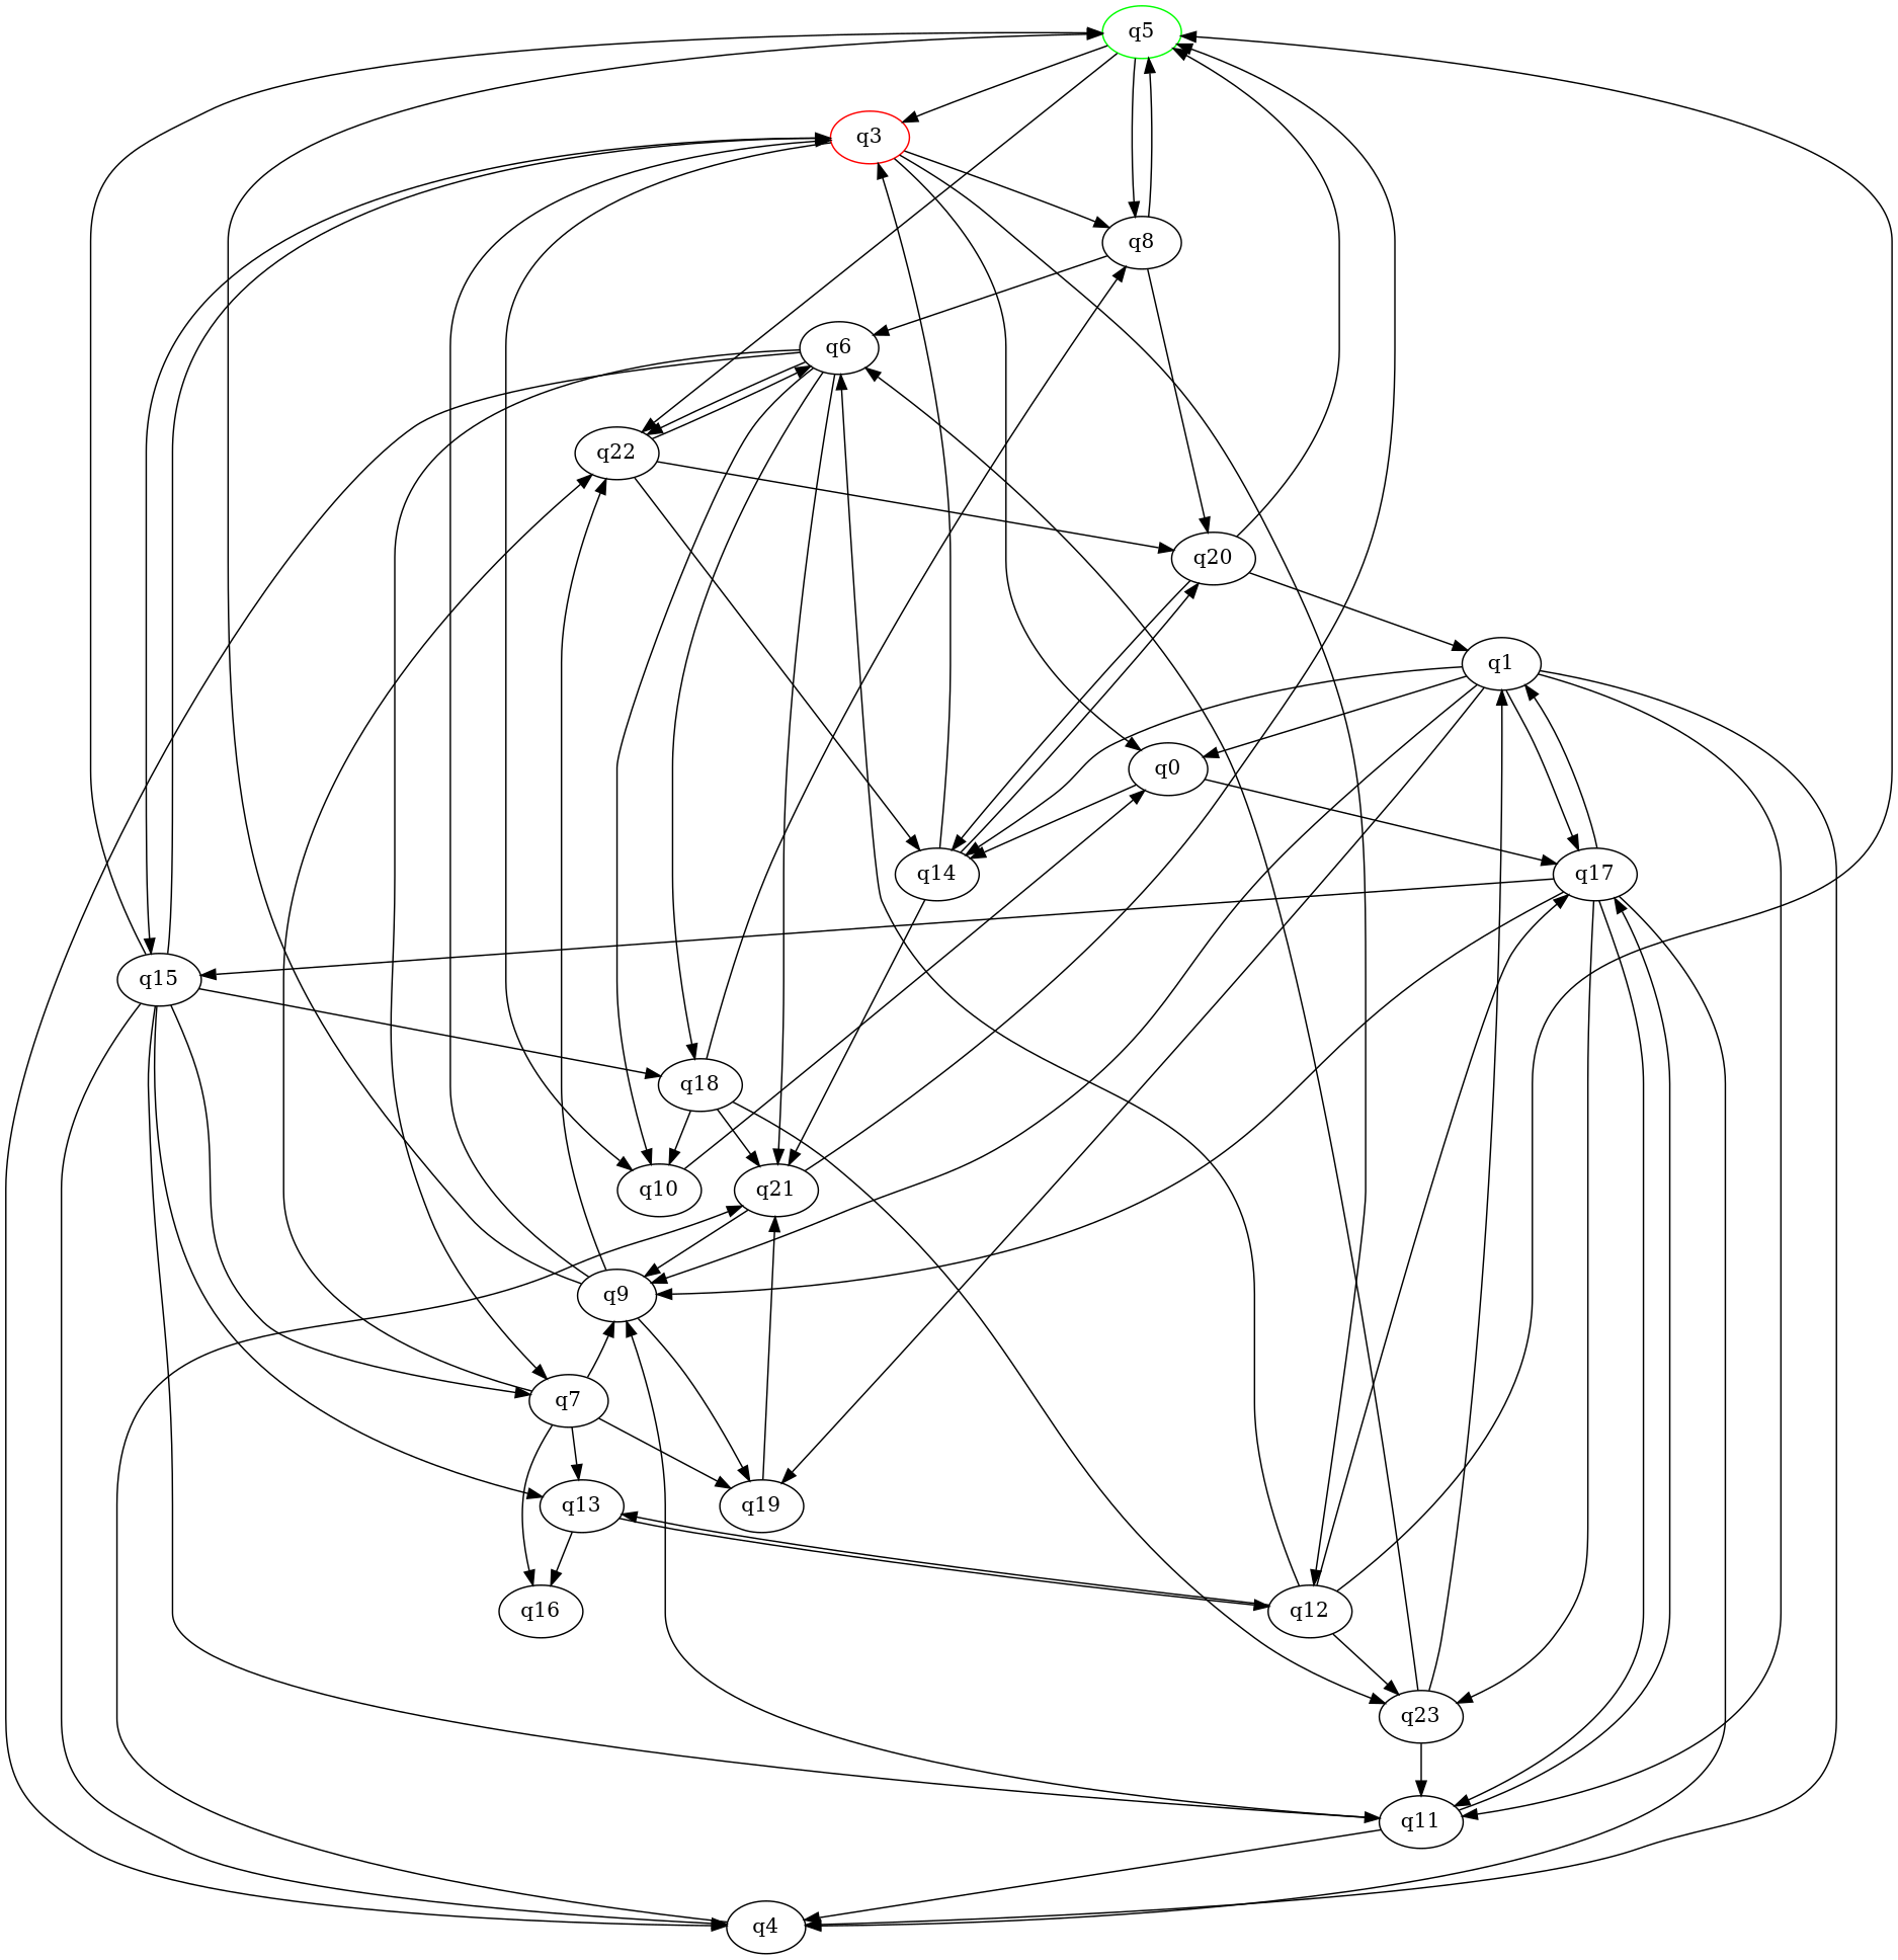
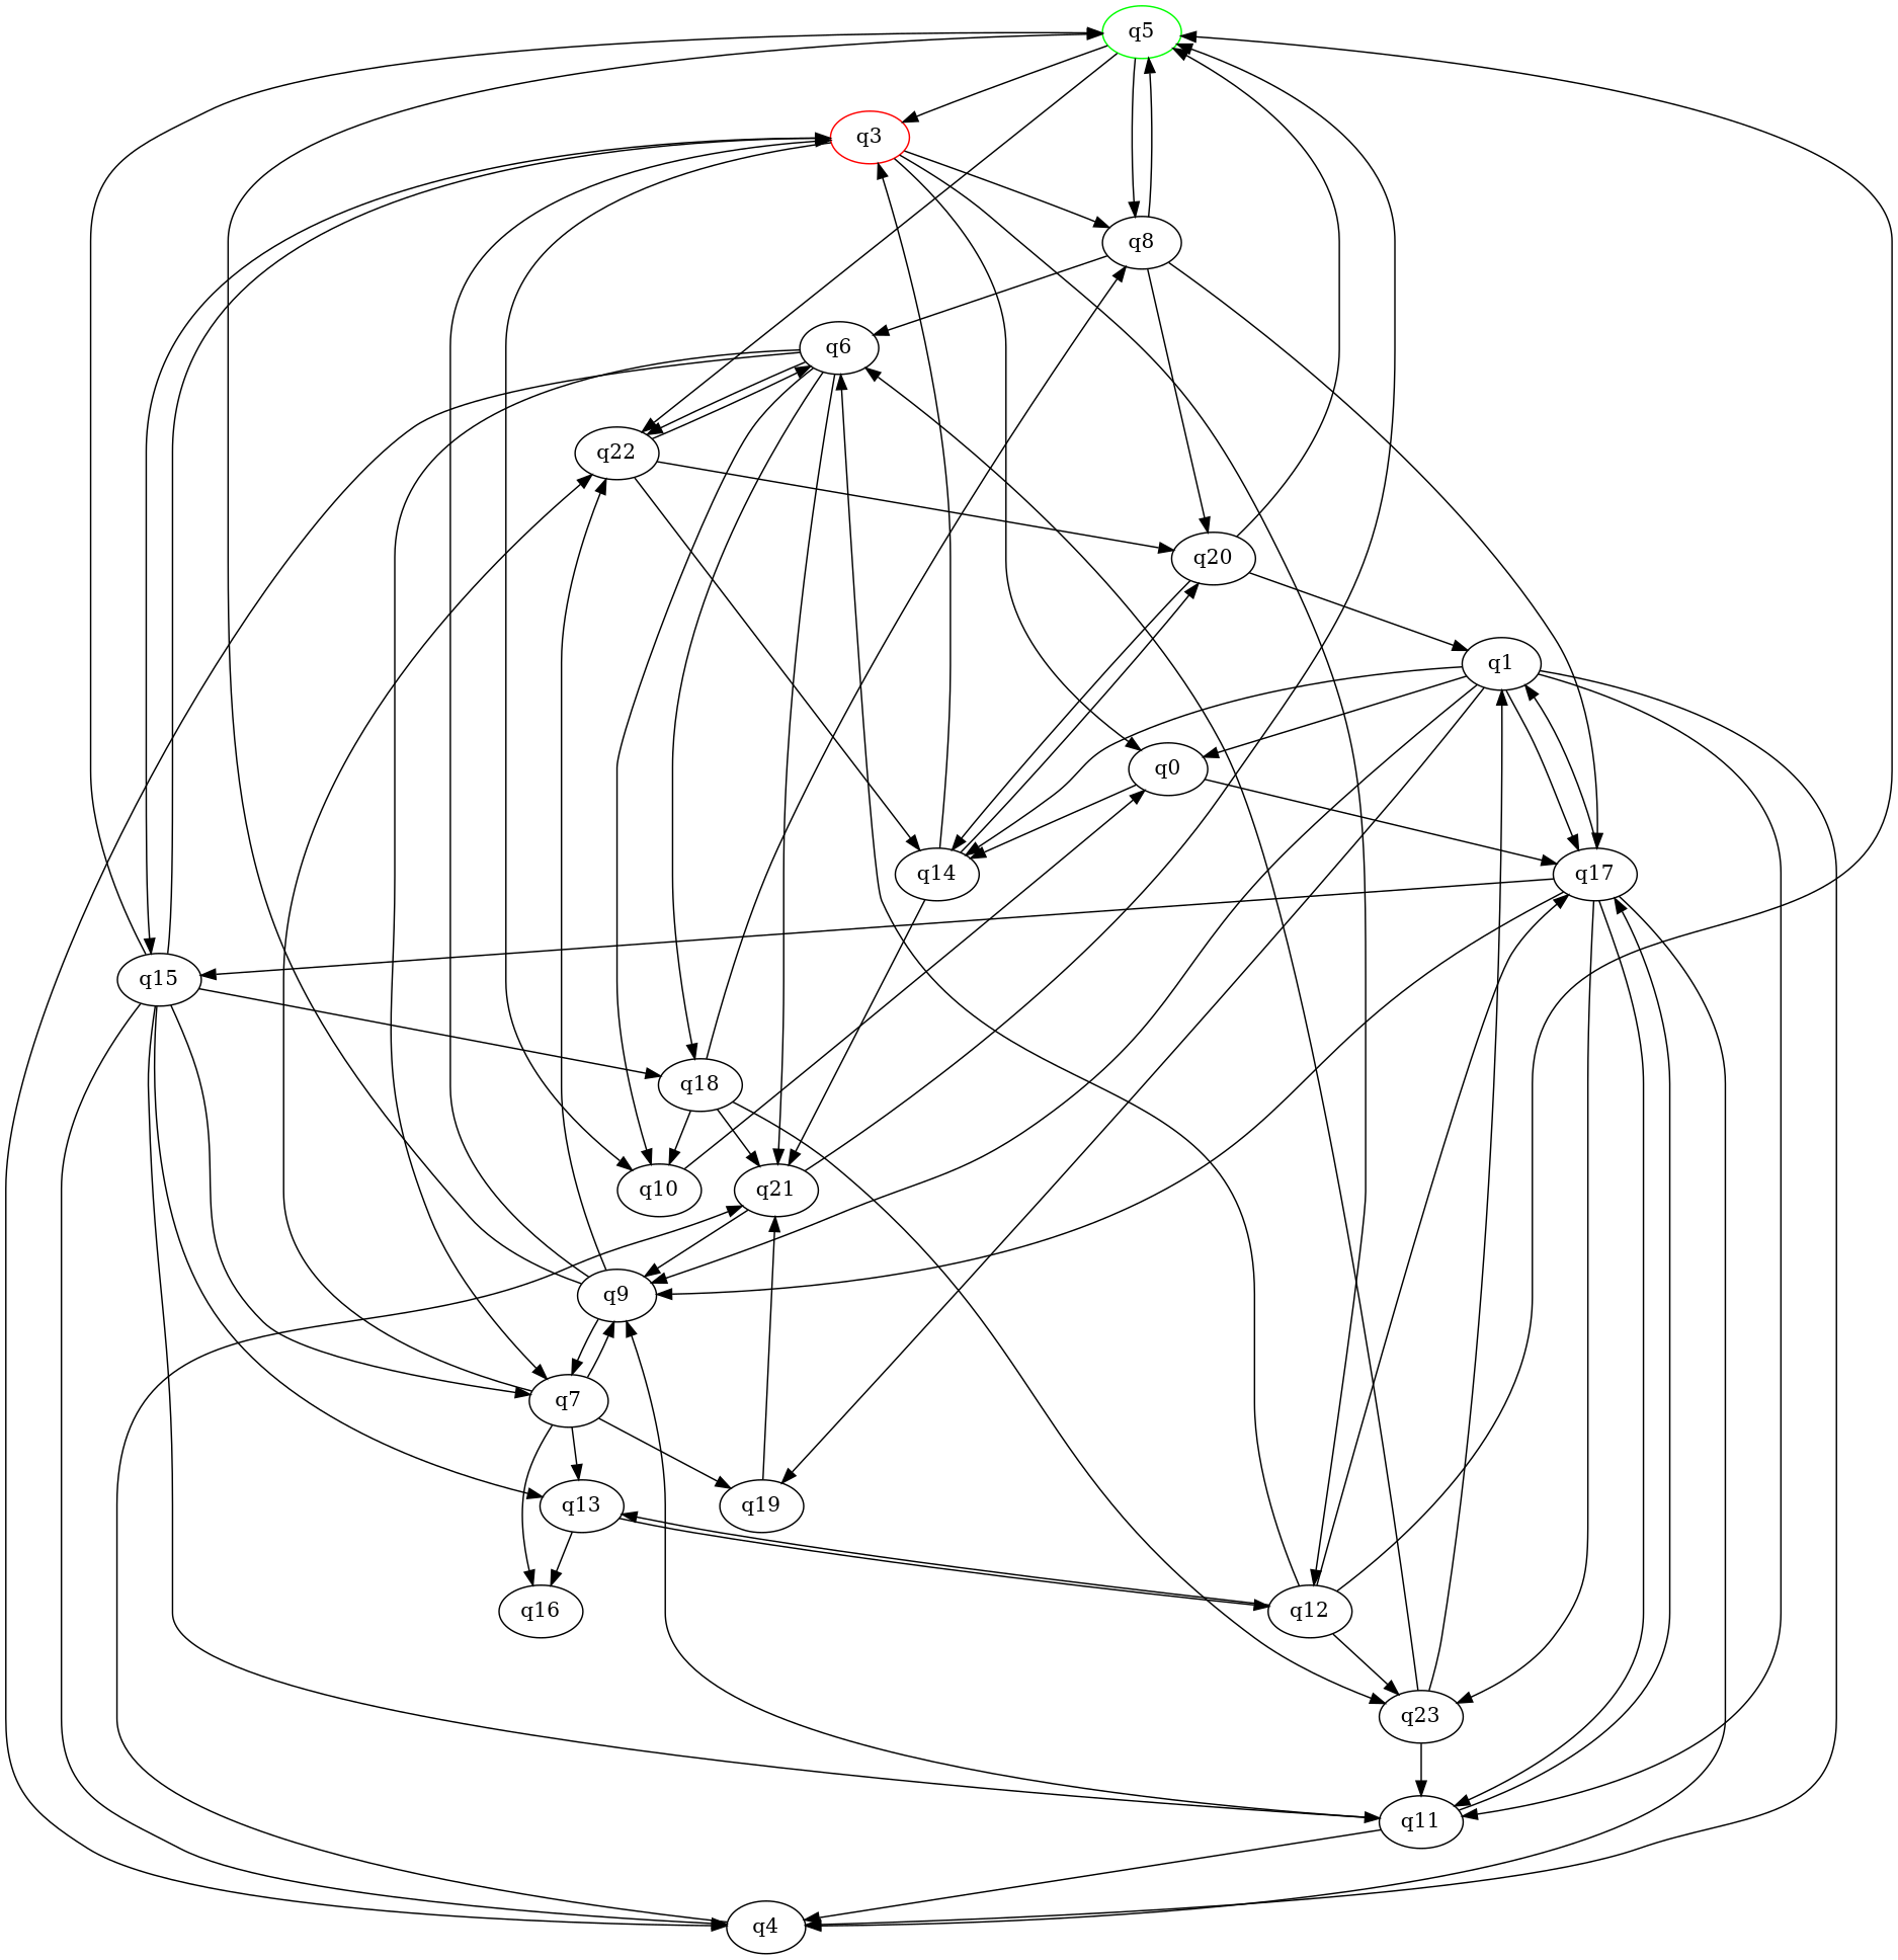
  digraph {
    q5 [color=green initial=1]
    q3 [color=red final=1]
    q8
    q22
    q0
    q10
    q12
    q15
    q17
    q20
    q6
    q14
    q23
    q13
    q4
    q11
    q7
    q18
    q21
    q1
    q9
    q19
    q16
    q5 -> q3
    q5 -> q8
    q5 -> q22
    q3 -> q8
    q3 -> q0
    q3 -> q10
    q3 -> q12
    q3 -> q15
    q8 -> q5
+   q8 -> q17
    q8 -> q20
    q8 -> q6
    q22 -> q20
    q22 -> q6
    q22 -> q14
    q0 -> q17
    q0 -> q14
    q10 -> q0
    q12 -> q5
    q12 -> q17
    q12 -> q6
    q12 -> q23
    q12 -> q13
    q15 -> q5
    q15 -> q3
    q15 -> q13
    q15 -> q4
    q15 -> q11
    q15 -> q7
    q15 -> q18
    q17 -> q15
    q17 -> q23
    q17 -> q4
    q17 -> q11
    q17 -> q1
    q17 -> q9
    q20 -> q5
    q20 -> q14
    q20 -> q1
    q6 -> q22
    q6 -> q10
    q6 -> q4
    q6 -> q7
    q6 -> q18
    q6 -> q21
    q14 -> q3
    q14 -> q20
    q14 -> q21
    q23 -> q6
    q23 -> q11
    q23 -> q1
    q13 -> q12
    q13 -> q16
    q4 -> q21
    q11 -> q17
    q11 -> q4
    q11 -> q9
    q7 -> q22
    q7 -> q13
    q7 -> q9
    q7 -> q19
    q7 -> q16
    q18 -> q8
    q18 -> q10
    q18 -> q23
    q18 -> q21
    q21 -> q5
    q21 -> q9
    q1 -> q0
    q1 -> q17
    q1 -> q14
    q1 -> q4
    q1 -> q11
    q1 -> q9
    q1 -> q19
    q9 -> q5
    q9 -> q3
    q9 -> q22
-   q9 -> q19
+   q9 -> q7
    q19 -> q21
  }
